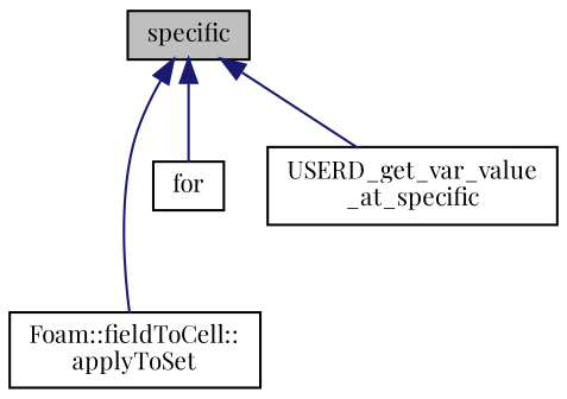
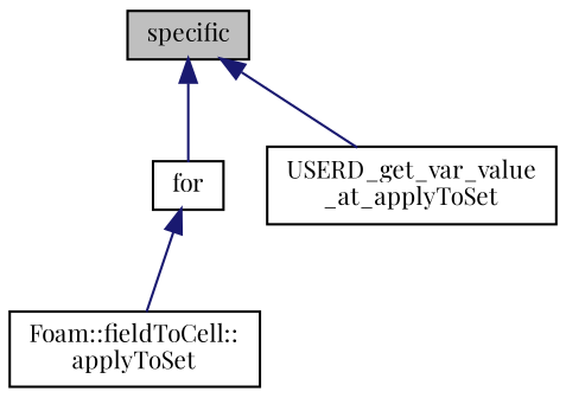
  digraph {
    fontname="Playfair Display"
    rankdir=TB
    node [color=black fontname="Playfair Display" fontsize=10 shape=record]
    edge [color=midnightblue dir=back fontname="Playfair Display" fontsize=10 labelfontname=FreeSans labelfontsize=10 style=solid]
    n1 [fillcolor=grey75 fontcolor=black height=0.2 label=specific style=filled width=0.4]
    n2 [height=0.2 label="Foam::fieldToCell::\lapplyToSet" width=0.4]
    n3 [height=0.2 label=for width=0.4]
-   n4 [height=0.2 label="USERD_get_var_value\l_at_specific" width=0.4]
-   n1 -> n2
+   n4 [height=0.2 label="USERD_get_var_value\l_at_applyToSet" width=0.4]
+   n3 -> n2
    n1 -> n3
    n1 -> n4
  }
